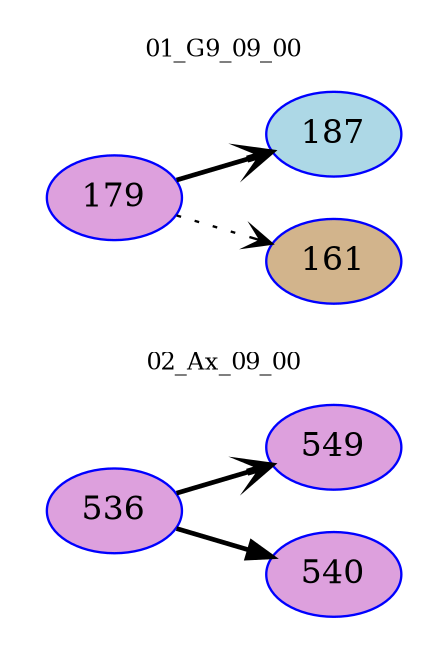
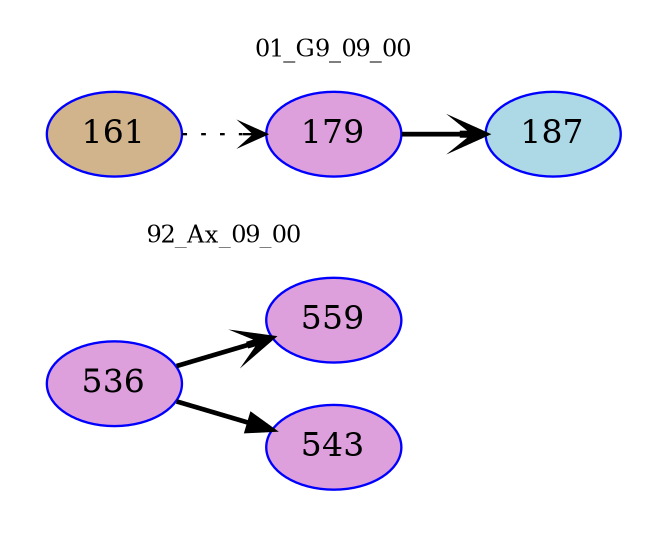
  digraph {
    rankdir=LR
    node [color=blue fillcolor=plum style=filled]
    edge [arrowhead=vee color=black style=bold]
    n1 [label=536]
-   n2 [label=540]
-   n3 [label=549]
+   n2 [label=543]
+   n3 [label=559]
    n4 [label=179]
    n5 [fillcolor=tan label=161]
    n6 [fillcolor=lightblue label=187]
    subgraph cluster_1 {
      color=white
      fontsize=10
-     label="02_Ax_09_00"
+     label="92_Ax_09_00"
      n1
      n2
      n3
    }
    subgraph cluster_2 {
      color=white
      fontsize=10
      label="01_G9_09_00"
      n4
      n5
      n6
    }
    n1 -> n2 [arrowhead=normal]
    n1 -> n3
-   n4 -> n5 [style=dotted]
+   n5 -> n4 [style=dotted]
    n4 -> n6
  }
